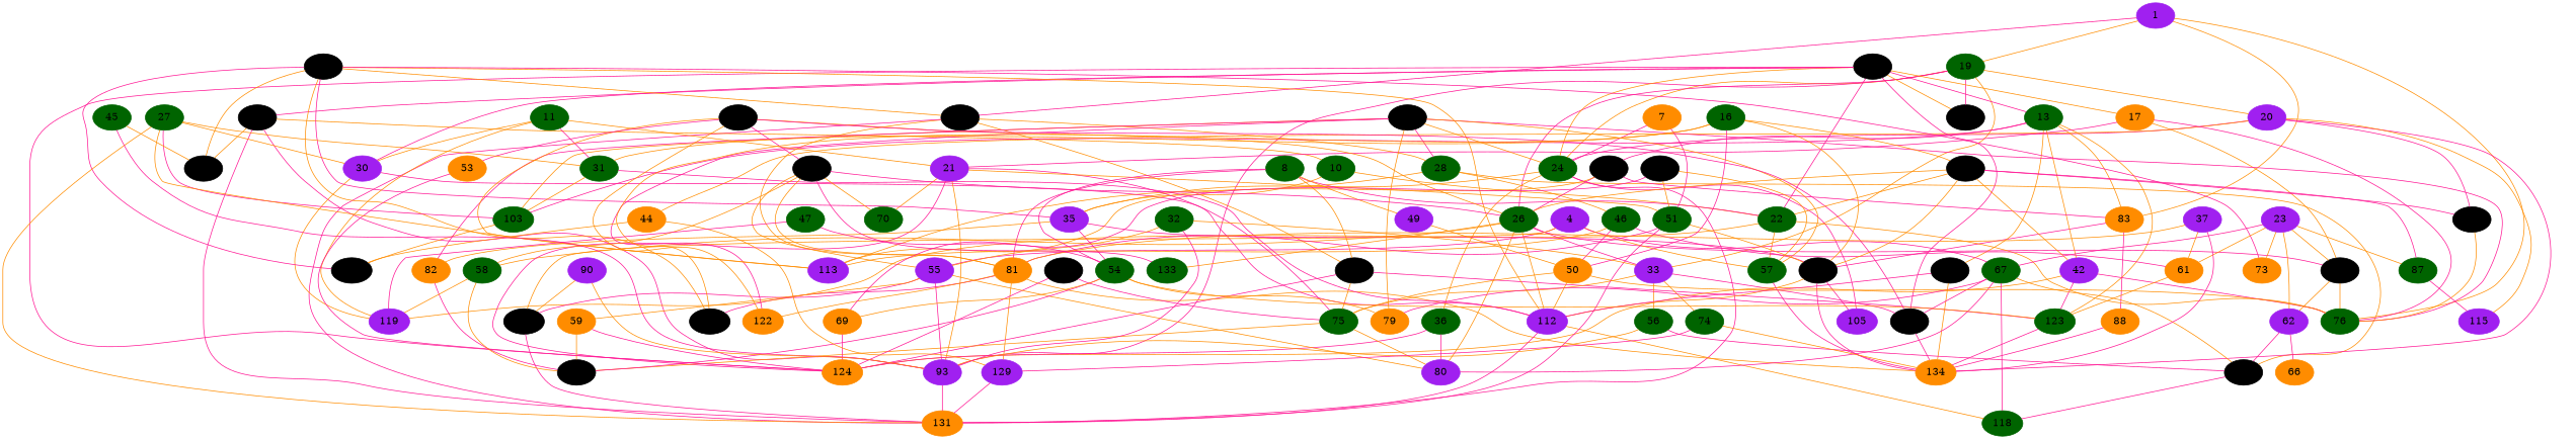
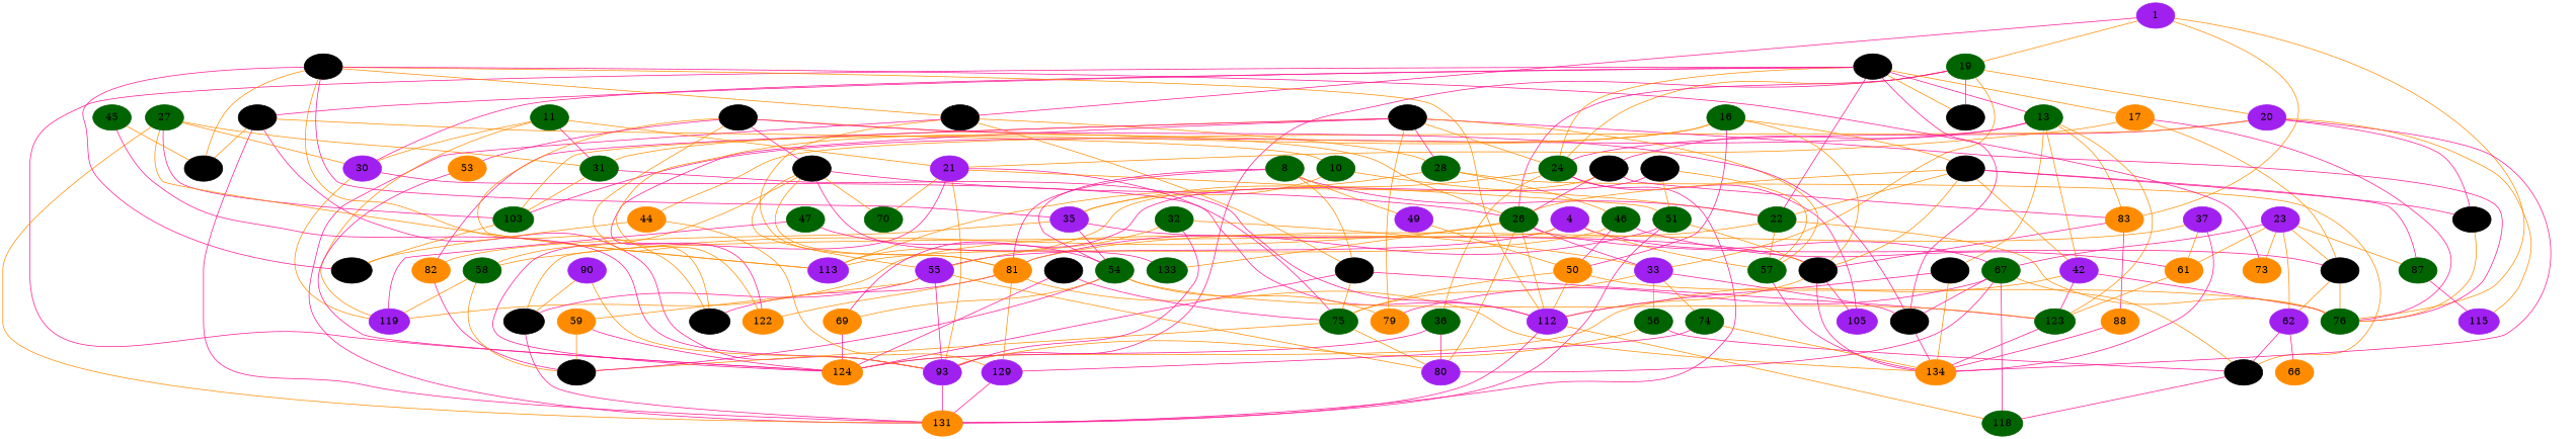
  graph {
    node [color=darkgreen style=filled]
    edge [color=darkorange]
    1 [color=purple]
    12 [color=black]
    19 [super="+40"]
    76 [super="+92"]
    83 [color=darkorange super="+85"]
    28
    29 [color=black super="+140"]
    81 [color=darkorange super="+96"]
    131 [color=darkorange super="+144"]
    24 [super="+91"]
    43 [color=black]
    93 [color=purple super="+132"]
    26 [super="+111"]
    20 [color=purple super="+94"]
    33 [color=purple super="+34"]
    89 [color=black super="+130"]
    88 [color=darkorange]
    2 [color=black super="+135"]
    9 [color=black super="+38"]
    13 [super="+142"]
    17 [color=darkorange]
    22 [super="+99"]
    30 [color=purple super="+72"]
    84 [color=black]
    124 [color=darkorange super="+136"]
    78 [color=black]
    10
    103 [super="+128"]
    15 [color=black super="+64"]
    42 [color=purple]
    95 [color=black]
    123 [super="+127"]
    21 [color=purple super="+39"]
    48 [color=black super="+126"]
    57 [super="+117"]
    119 [color=purple]
    35 [color=purple super="+110"]
    36 [super="+125"]
    105 [color=purple]
    112 [color=purple super="+139"]
    134 [color=darkorange super="+145"]
    75 [super="+109"]
    80 [color=purple super="+116"]
    86 [color=black super="+106"]
    3 [color=black]
    55 [color=purple super="+137"]
    120 [color=black]
    59 [color=darkorange]
    4 [color=purple]
    67 [super="+114"]
    79 [color=darkorange]
    98 [color=black]
    118
    5 [color=black super="+65"]
    73 [color=darkorange]
    107 [color=black]
    143 [color=black]
    82 [color=darkorange]
    54 [super="+108"]
    6 [color=black super="+60"]
    122 [color=darkorange]
    113 [color=purple]
    46
-   7 [color=darkorange]
    51 [super="+97"]
    8 [super="+71"]
    49 [color=purple]
    50 [color=darkorange super="+104"]
    69 [color=darkorange]
    129 [color=purple]
    11 [super="+101"]
    31 [super="+102"]
    70
    14 [color=black super="+52"]
    25 [color=black super="+77"]
    53 [color=darkorange]
    58
    133
    16 [super="+138"]
    18 [color=black super="+68"]
    63 [color=black]
    87
    62 [color=purple]
    115 [color=purple]
    44 [color=darkorange]
    56
    74
    23 [color=purple super="+121"]
    61 [color=darkorange super="+100"]
    66 [color=darkorange]
    27
    32
    37 [color=purple]
    41 [color=black]
    45
    47
    90 [color=purple super="+141"]
    1 -- 12 [color=deeppink]
    1 -- 19
    1 -- 76
    1 -- 83
    12 -- 28
    12 -- 29
    12 -- 81
    12 -- 131 [color=deeppink]
    19 -- 24
    19 -- 43 [color=deeppink]
    19 -- 93 [color=deeppink]
    19 -- 26 [color=deeppink]
    19 -- 20
    19 -- 33
    83 -- 89 [color=deeppink weight=2]
    83 -- 88 [color=deeppink]
    28 -- 98
    28 -- 113
    28 -- 46
    29 -- 124 [color=deeppink]
    29 -- 123 [color=deeppink]
    29 -- 75
    81 -- 134
    81 -- 143 [color=deeppink]
    81 -- 122
    81 -- 129
    24 -- 131 [color=deeppink]
    24 -- 35
    24 -- 36
    24 -- 105 [color=deeppink weight=2]
    93 -- 131 [color=deeppink]
    26 -- 33 [color=deeppink]
    26 -- 48 [color=deeppink]
    26 -- 112
    26 -- 80
    26 -- 58
    26 -- 133
    20 -- 24 [color=deeppink]
    20 -- 134 [color=deeppink]
    20 -- 63 [color=deeppink]
    20 -- 115
    20 -- 44
    33 -- 84 [color=deeppink]
    33 -- 75
    33 -- 56
    33 -- 74
    89 -- 105 [color=deeppink]
    89 -- 112
    89 -- 134 [color=deeppink]
    88 -- 134 [color=deeppink]
    2 -- 24
    2 -- 43
    2 -- 9 [color=deeppink]
    2 -- 13 [color=deeppink]
    2 -- 17
    2 -- 22 [color=deeppink]
    2 -- 30 [color=deeppink]
    2 -- 84 [color=deeppink]
    2 -- 124 [color=deeppink]
    9 -- 131 [color=deeppink]
    9 -- 93 [color=deeppink]
    9 -- 78
    9 -- 10
    13 -- 83
    13 -- 103 [color=deeppink weight=2]
    13 -- 15 [color=deeppink]
    13 -- 42
    13 -- 95
    13 -- 123
    17 -- 76 [color=deeppink]
-   17 -- 21 [color=deeppink]
+   17 -- 21
    17 -- 48
    22 -- 76
    22 -- 57
    22 -- 119
    30 -- 119
    30 -- 112 [color=deeppink]
    84 -- 134 [color=deeppink]
    10 -- 22
    10 -- 35
    103 -- 107
    15 -- 83 [color=deeppink]
    15 -- 26 [color=deeppink]
    15 -- 113
    42 -- 76 [color=deeppink]
    42 -- 124
    42 -- 123 [color=deeppink]
    95 -- 112 [color=deeppink]
    95 -- 134
    123 -- 134 [color=deeppink]
    21 -- 93
    21 -- 124 [color=deeppink]
    21 -- 75 [color=deeppink]
    21 -- 51
    21 -- 70
    48 -- 76
    48 -- 62
    57 -- 134 [color=deeppink]
    35 -- 89 [color=deeppink weight=2]
    35 -- 82
    35 -- 54 [color=deeppink]
    36 -- 124 [color=deeppink]
    36 -- 80 [color=deeppink]
    112 -- 131 [color=deeppink]
    112 -- 118
    75 -- 80
    75 -- 86
    3 -- 124 [color=deeppink]
    3 -- 75 [color=deeppink]
    55 -- 93 [color=deeppink]
    55 -- 80
    55 -- 120 [color=deeppink]
    55 -- 59
    120 -- 131 [color=deeppink]
    59 -- 124 [color=deeppink]
    59 -- 86
    4 -- 57
    4 -- 55 [color=deeppink]
    4 -- 120
    4 -- 67 [color=deeppink]
    67 -- 84 [color=deeppink]
    67 -- 80 [color=deeppink]
    67 -- 79 [color=deeppink]
    67 -- 98
    67 -- 118 [color=deeppink]
    98 -- 118 [color=deeppink]
    5 -- 12
    5 -- 78
    5 -- 35 [color=deeppink]
    5 -- 112
    5 -- 73 [color=deeppink]
    5 -- 107 [color=deeppink]
    5 -- 143
    82 -- 86 [color=deeppink]
    54 -- 123
    54 -- 86 [color=deeppink]
    54 -- 79
    54 -- 69
    6 -- 76 [color=deeppink]
    6 -- 28 [color=deeppink]
    6 -- 24
    6 -- 103
    6 -- 57
    6 -- 79
    6 -- 82 [color=deeppink]
    6 -- 122 [color=deeppink]
    46 -- 113
    46 -- 50 [color=deeppink]
    46 -- 61 [color=deeppink]
-   7 -- 24 [color=deeppink]
-   7 -- 51 [color=deeppink]
    51 -- 81 [color=deeppink]
    51 -- 131 [color=deeppink]
    51 -- 89
    8 -- 29
    8 -- 81 [color=deeppink]
    8 -- 22 [color=deeppink]
    8 -- 54 [color=deeppink]
    8 -- 49
    49 -- 50
    50 -- 76
    50 -- 112
    50 -- 75
    69 -- 124 [color=deeppink]
    129 -- 131 [color=deeppink]
    11 -- 30
    11 -- 21
    11 -- 119
    11 -- 31 [color=deeppink]
    31 -- 103
    31 -- 112 [color=deeppink]
    14 -- 26
    14 -- 84 [color=deeppink]
    14 -- 122
    14 -- 113
    14 -- 25 [color=deeppink]
    14 -- 53 [color=deeppink]
    25 -- 81
    25 -- 26 [color=deeppink]
    25 -- 55
    25 -- 70
    25 -- 58
    25 -- 133 [color=deeppink]
    53 -- 124 [color=deeppink]
    58 -- 119
    58 -- 86
    16 -- 89
    16 -- 143
    16 -- 50 [color=deeppink]
    16 -- 31
    16 -- 18
    18 -- 26
    18 -- 89
    18 -- 22
    18 -- 42
    18 -- 63 [color=deeppink]
    18 -- 87 [color=deeppink]
    63 -- 76
    87 -- 115 [color=deeppink]
    62 -- 98 [color=deeppink]
    62 -- 66 [color=deeppink]
    44 -- 107
    44 -- 129
    56 -- 93
    56 -- 98 [color=deeppink]
    74 -- 134
    74 -- 129 [color=deeppink]
    23 -- 48
    23 -- 67 [color=deeppink]
    23 -- 73
    23 -- 87
    23 -- 62
    23 -- 61
    61 -- 123
    27 -- 131
    27 -- 30
    27 -- 103 [color=deeppink]
    27 -- 113
    27 -- 31
    32 -- 93 [color=deeppink]
    32 -- 33
    32 -- 55
    37 -- 81
    37 -- 134 [color=deeppink]
    37 -- 61
    41 -- 57
    41 -- 51
    41 -- 69 [color=deeppink]
    45 -- 93 [color=deeppink]
    45 -- 78
    47 -- 119 [color=deeppink]
    47 -- 54 [color=deeppink]
    90 -- 93
    90 -- 120
  }
